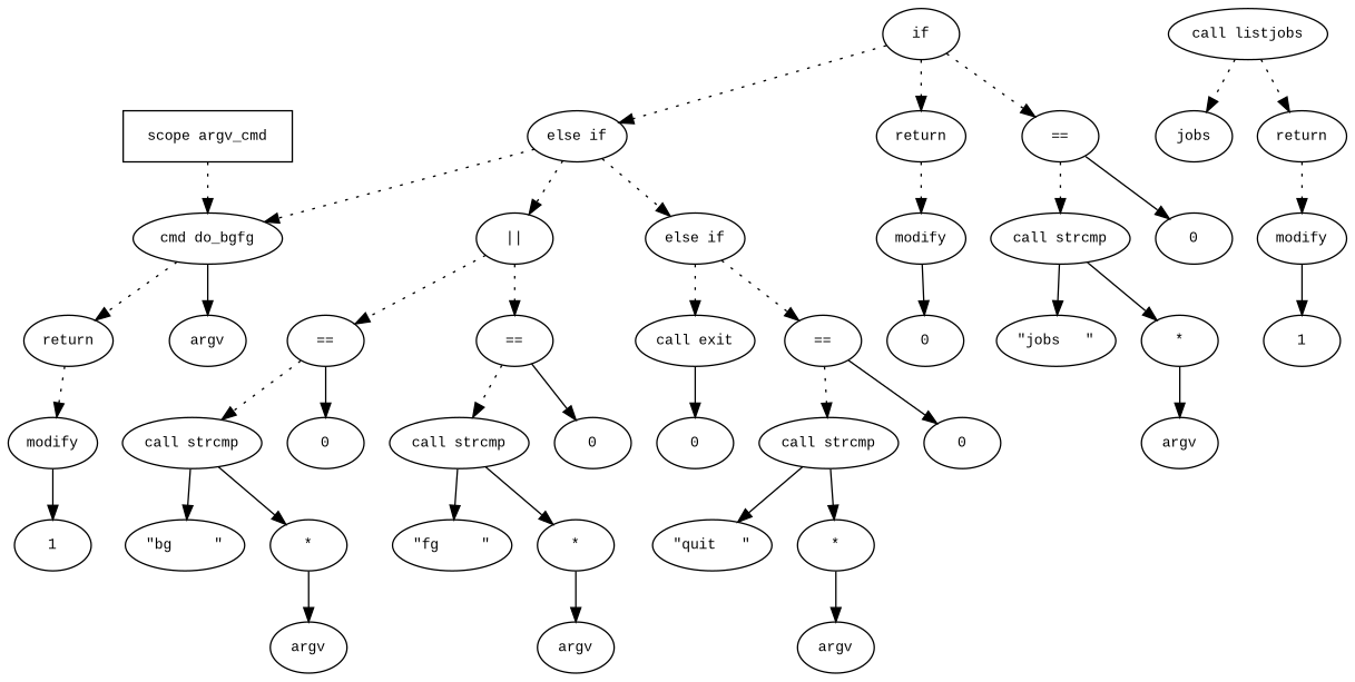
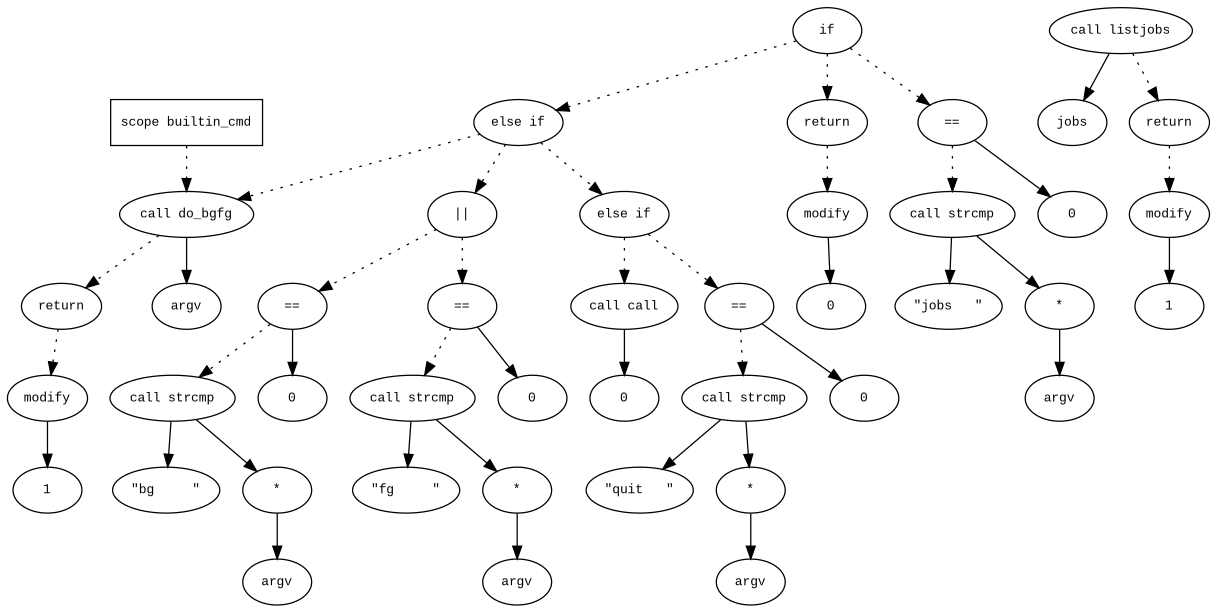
  digraph {
    fontname="Times New Roman"
    fontsize=10
    node [fontname="Courier New" fontsize=10 shape=ellipse]
    edge [fontname="Times New Roman" fontsize=10]
-   n1 [label="scope argv_cmd" shape=box]
-   n2 [label="cmd do_bgfg"]
+   n1 [label="scope builtin_cmd" shape=box]
+   n2 [label="call do_bgfg"]
    n3 [label=if]
    n4 [label="=="]
    n5 [label="else if"]
    n6 [label=return]
    n7 [label="call strcmp"]
    n8 [label=0]
    n9 [label="call listjobs"]
    n10 [label=jobs]
    n11 [label=return]
    n12 [label="||"]
    n13 [label="else if"]
    n14 [label=modify]
    n15 [label="*"]
    n16 [label="\"jobs   \""]
    n17 [label=argv]
    n18 [label=modify]
    n19 [label=1]
    n20 [label="=="]
    n21 [label="=="]
    n22 [label=argv]
    n23 [label=return]
    n24 [label="=="]
-   n25 [label="call exit"]
+   n25 [label="call call"]
    n26 [label="call strcmp"]
    n27 [label=0]
    n28 [label="call strcmp"]
    n29 [label=0]
    n30 [label="*"]
    n31 [label="\"fg     \""]
    n32 [label=argv]
    n33 [label="*"]
    n34 [label="\"bg     \""]
    n35 [label=argv]
    n36 [label=modify]
    n37 [label=1]
    n38 [label="call strcmp"]
    n39 [label=0]
    n40 [label=0]
    n41 [label="*"]
    n42 [label="\"quit   \""]
    n43 [label=argv]
    n44 [label=0]
    n1 -> n2 [style=dotted]
    n2 -> n22
    n2 -> n23 [style=dotted]
    n3 -> n4 [style=dotted]
    n3 -> n5 [style=dotted]
    n3 -> n6 [style=dotted]
    n4 -> n7 [style=dotted]
    n4 -> n8
    n5 -> n2 [style=dotted]
    n5 -> n12 [style=dotted]
    n5 -> n13 [style=dotted]
    n6 -> n14 [style=dotted]
    n7 -> n15
    n7 -> n16
-   n9 -> n10 [style=dotted]
+   n9 -> n10
    n9 -> n11 [style=dotted]
    n11 -> n18 [style=dotted]
    n12 -> n20 [style=dotted]
    n12 -> n21 [style=dotted]
    n13 -> n24 [style=dotted]
    n13 -> n25 [style=dotted]
    n14 -> n44
    n15 -> n17
    n18 -> n19
    n20 -> n26 [style=dotted]
    n20 -> n27
    n21 -> n28 [style=dotted]
    n21 -> n29
    n23 -> n36 [style=dotted]
    n24 -> n38 [style=dotted]
    n24 -> n39
    n25 -> n40
    n26 -> n30
    n26 -> n31
    n28 -> n33
    n28 -> n34
    n30 -> n32
    n33 -> n35
    n36 -> n37
    n38 -> n41
    n38 -> n42
    n41 -> n43
  }
